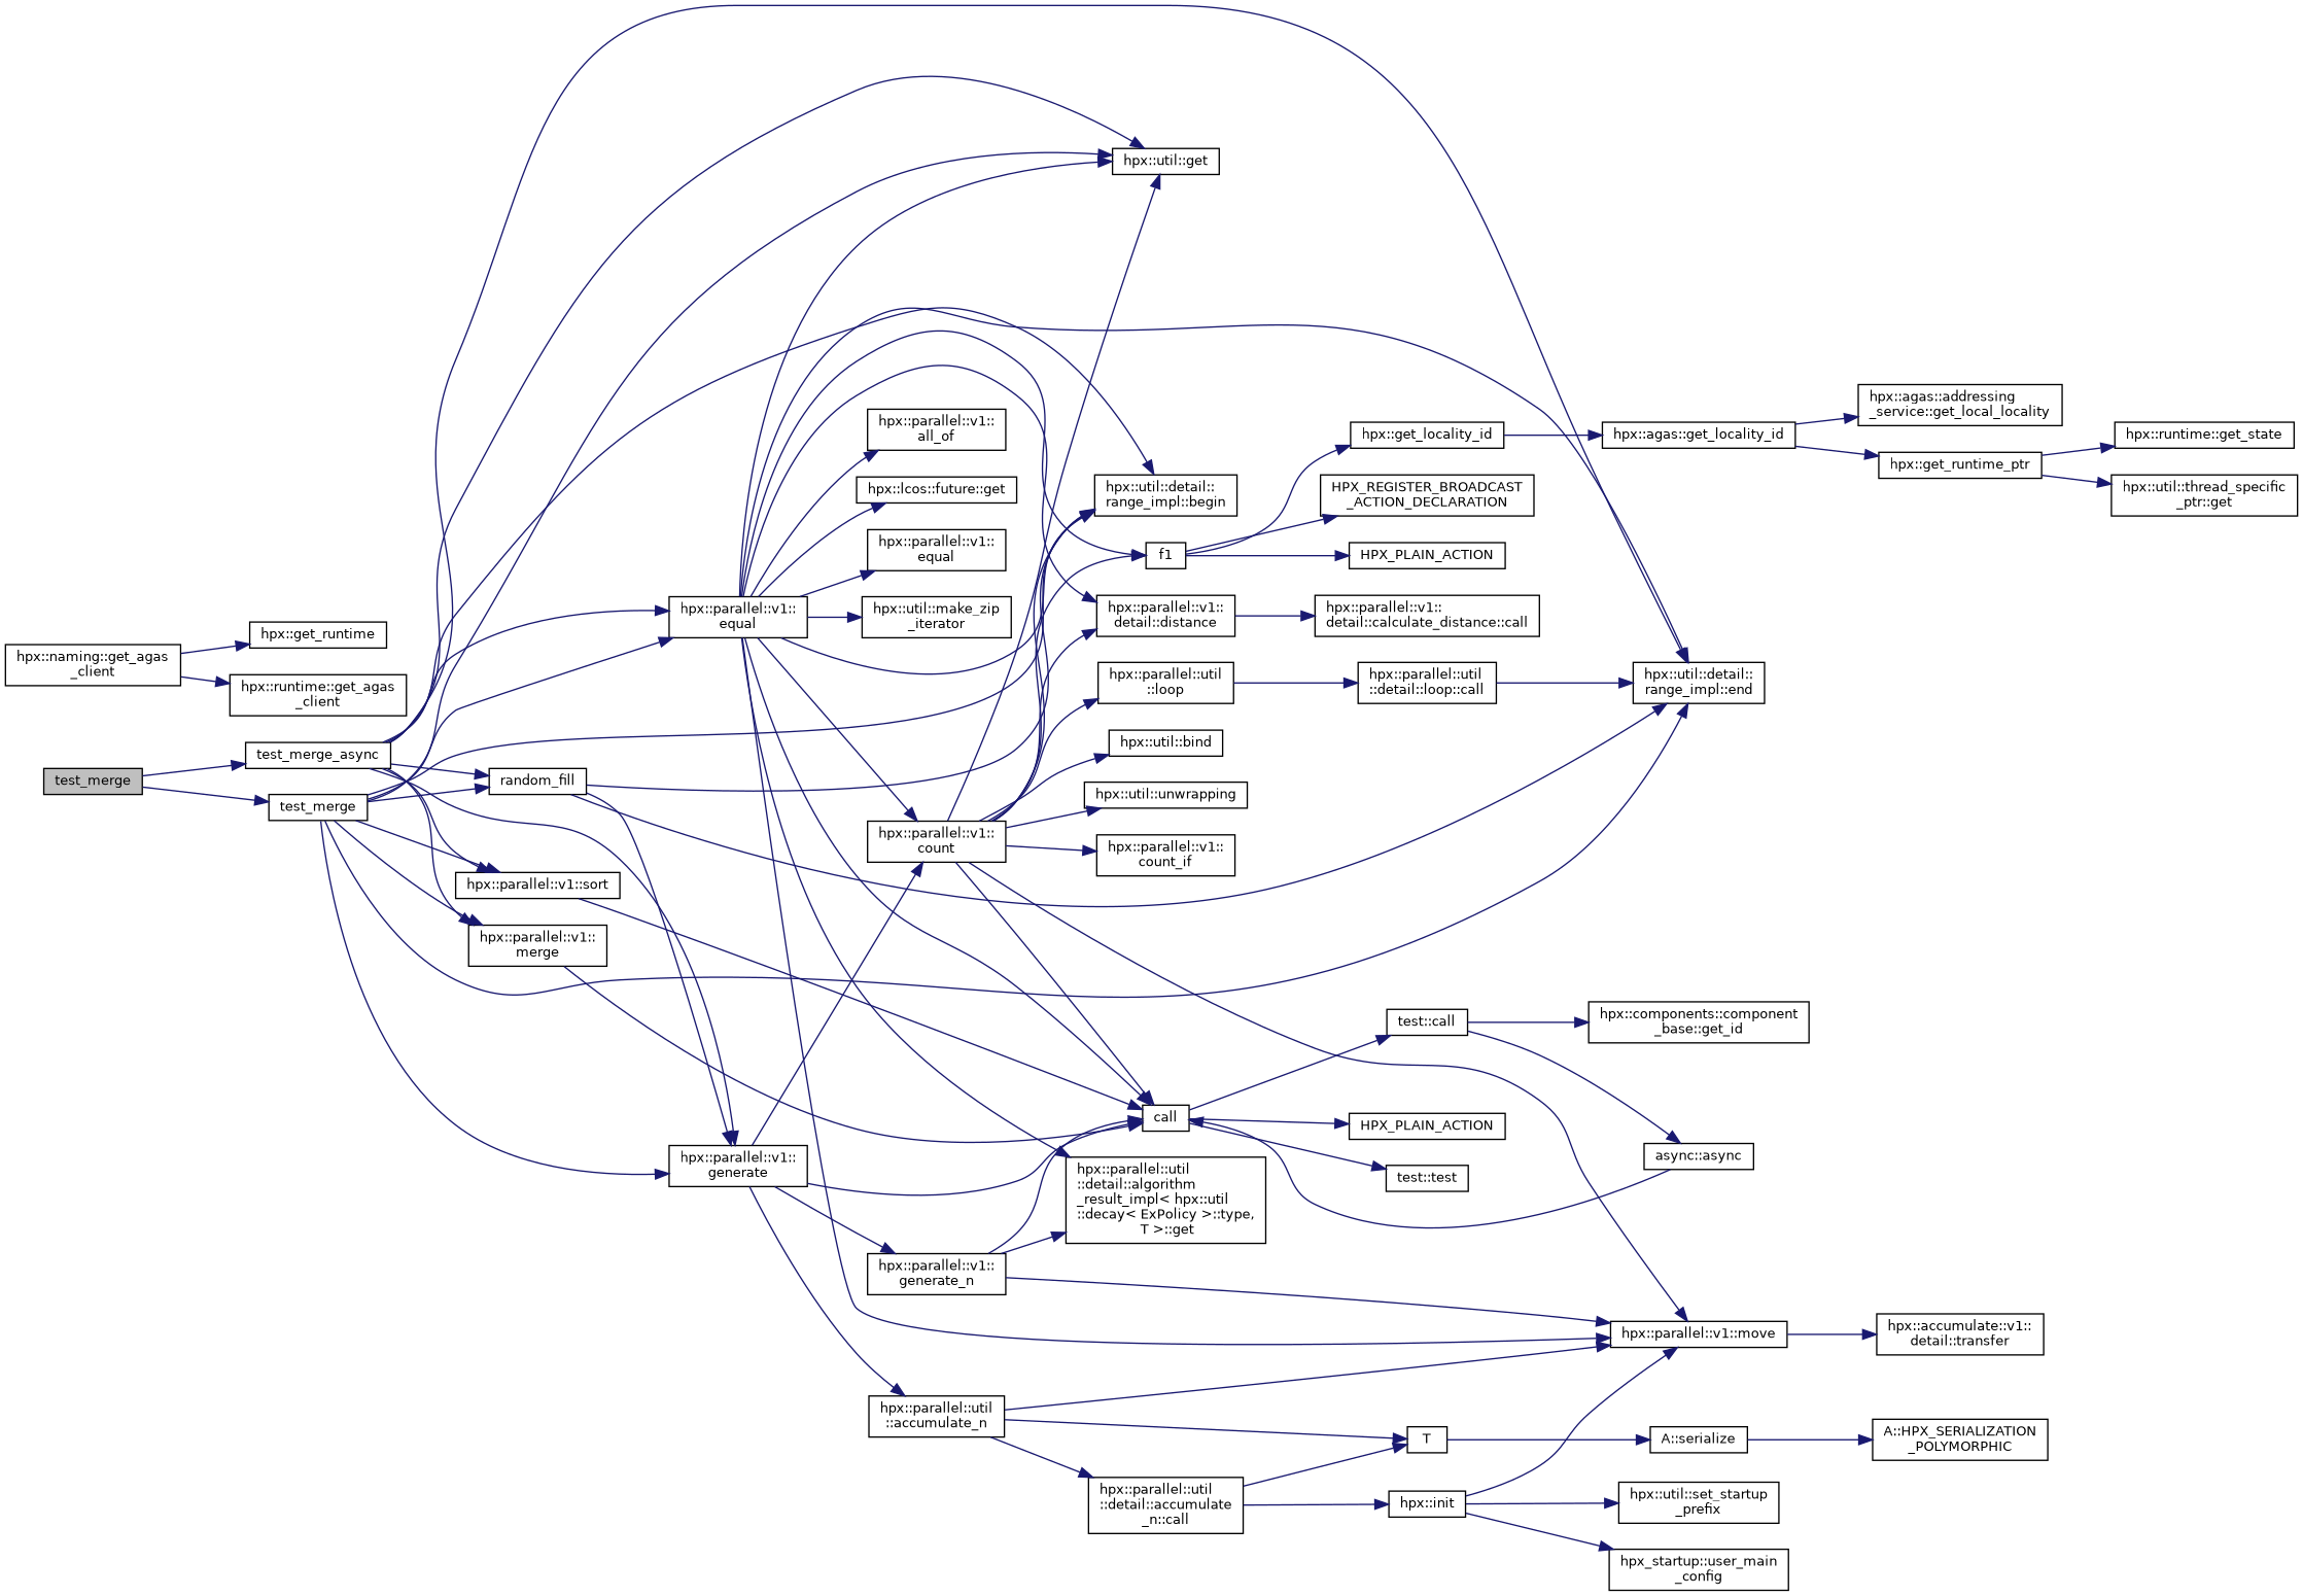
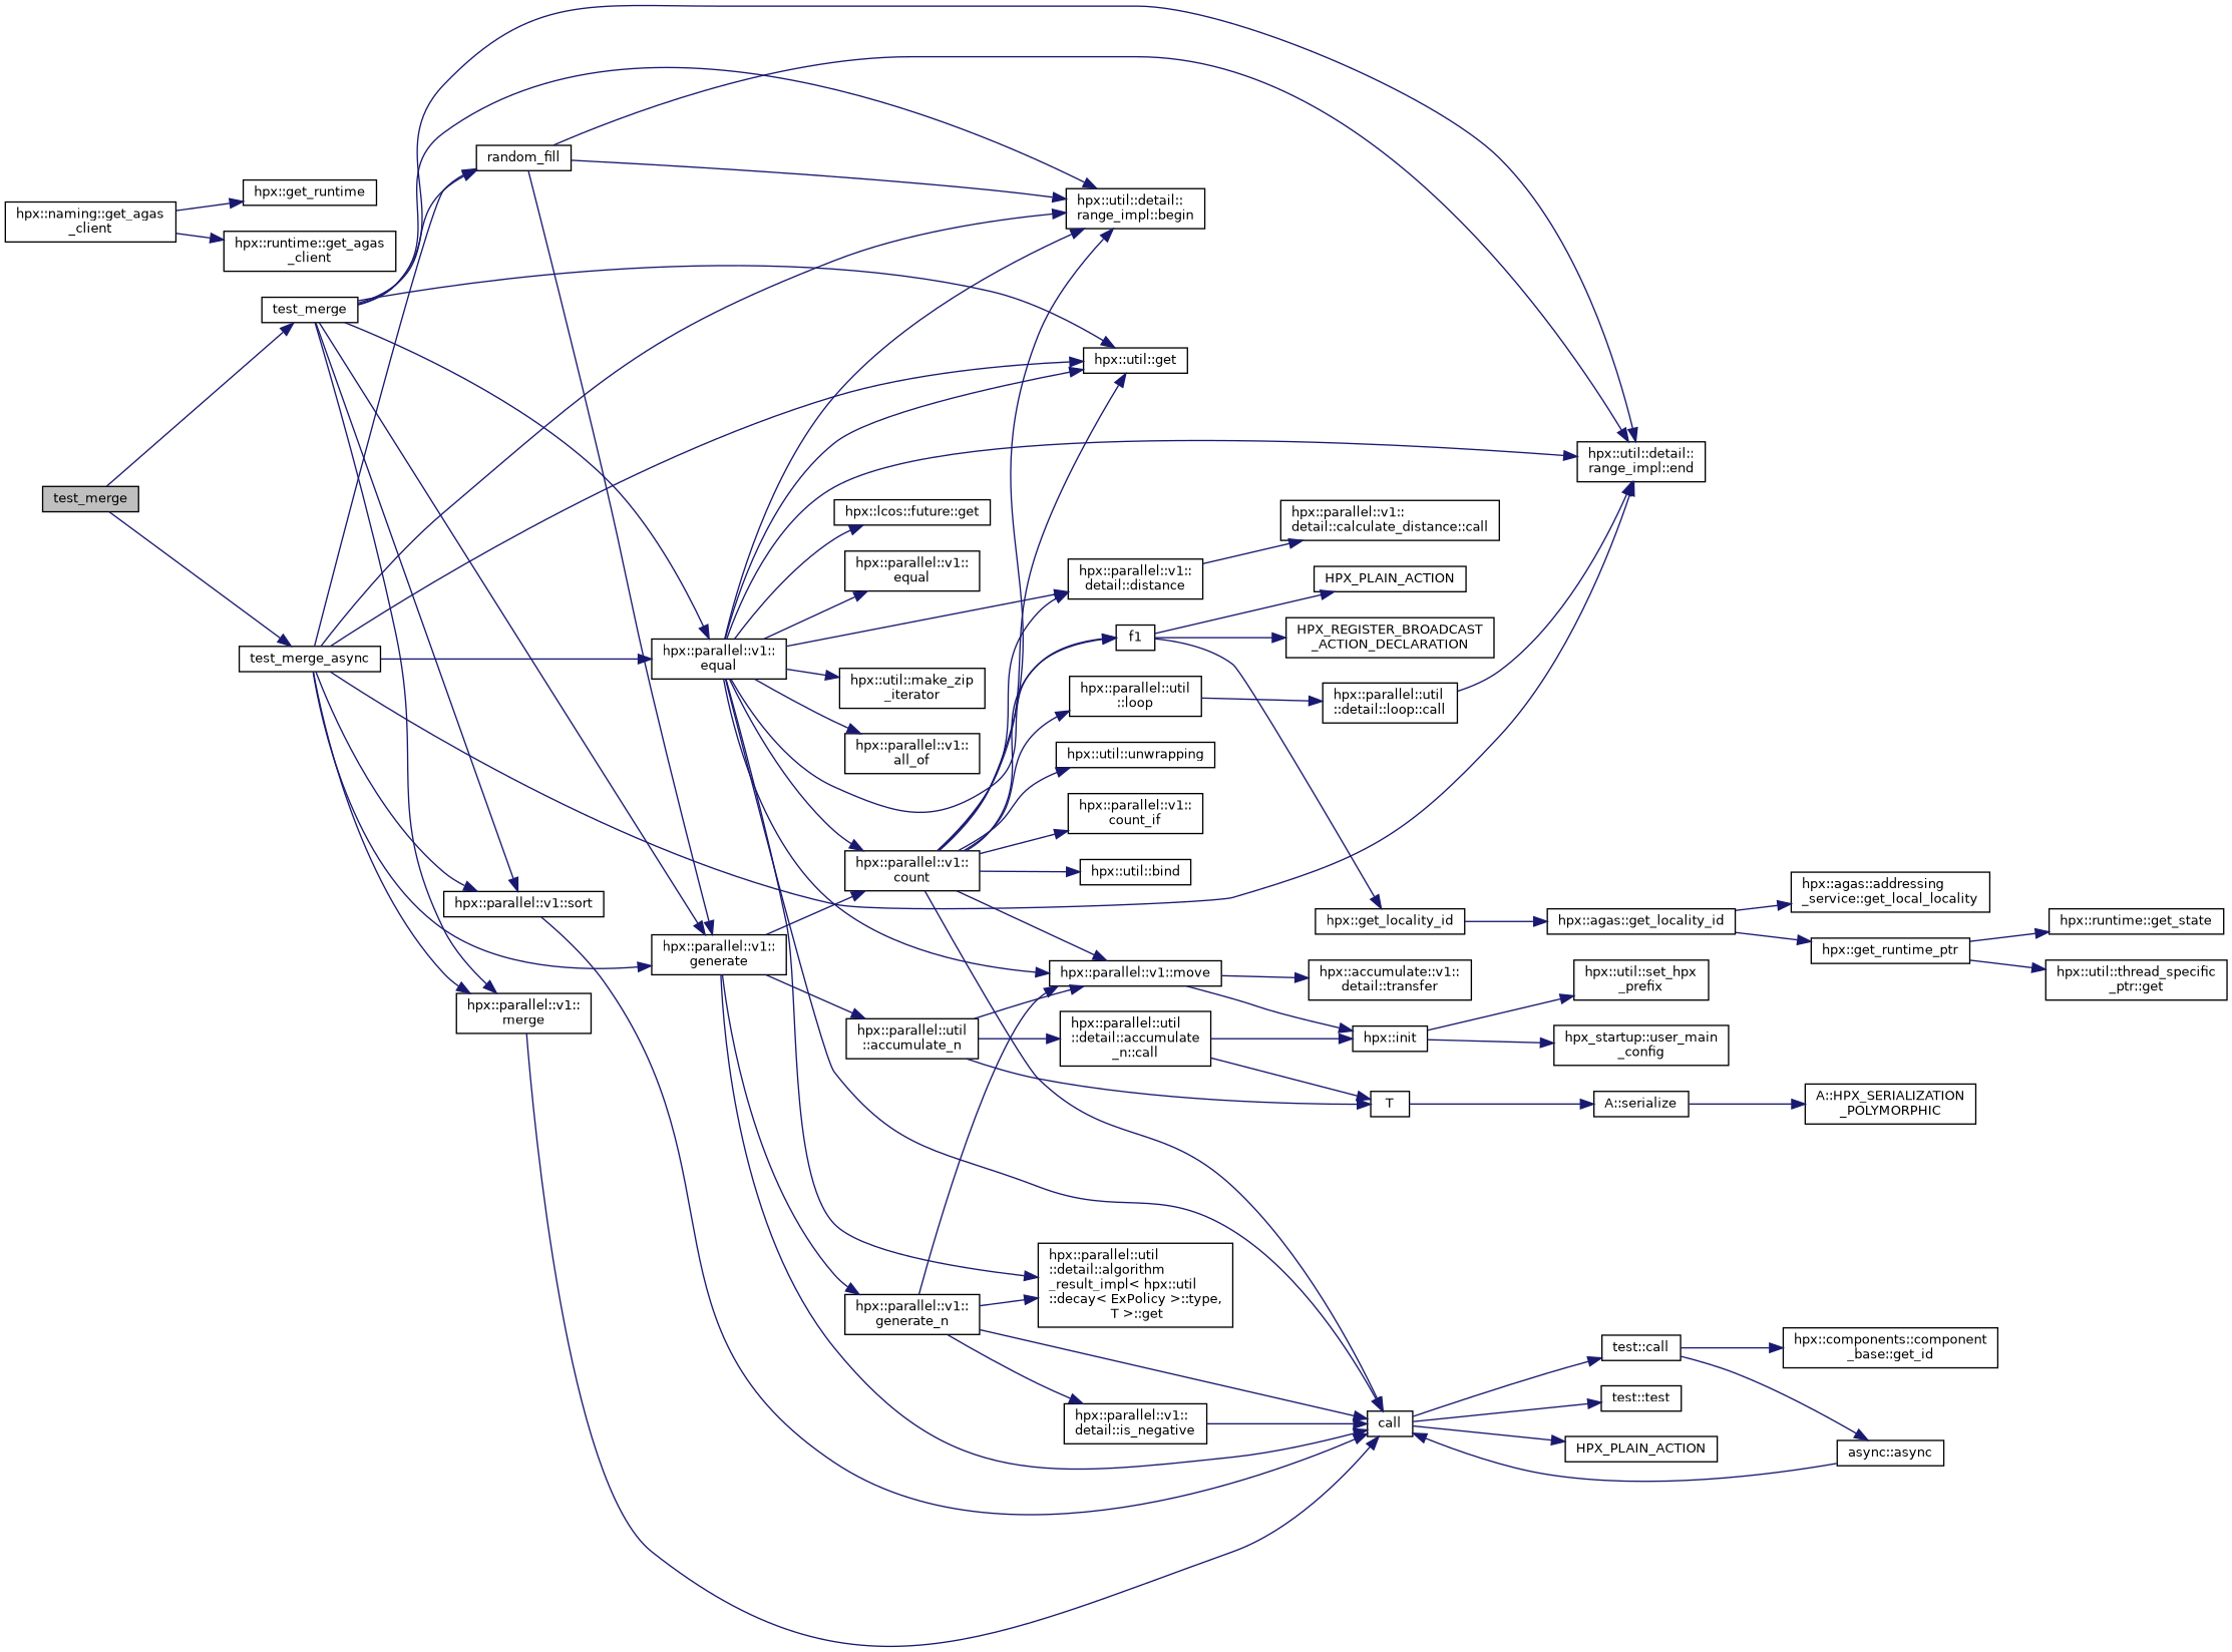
  digraph {
    rankdir=LR
    node [color=black fillcolor=white fontname=Helvetica fontsize=10 shape=record style=filled]
    edge [color=midnightblue fontname=Helvetica fontsize=10 labelfontname=Helvetica labelfontsize=10 style=solid]
    n1 [fillcolor=grey75 fontcolor=black height=0.2 label=test_merge width=0.4]
    n2 [height=0.2 label=test_merge width=0.4]
    n3 [height=0.2 label=test_merge_async width=0.4]
    n4 [height=0.2 label="hpx::util::get" width=0.4]
    n5 [height=0.2 label="hpx::parallel::v1::\lgenerate" width=0.4]
    n6 [height=0.2 label="hpx::util::detail::\lrange_impl::end" width=0.4]
    n7 [height=0.2 label="hpx::util::detail::\lrange_impl::begin" width=0.4]
    n8 [height=0.2 label=random_fill width=0.4]
    n9 [height=0.2 label="hpx::parallel::v1::sort" width=0.4]
    n10 [height=0.2 label="hpx::parallel::v1::\lmerge" width=0.4]
    n11 [height=0.2 label="hpx::parallel::v1::\lequal" width=0.4]
    n12 [height=0.2 label="hpx::parallel::v1::\lgenerate_n" width=0.4]
    n13 [height=0.2 label=call width=0.4]
    n14 [height=0.2 label="hpx::parallel::v1::\lcount" width=0.4]
    n15 [height=0.2 label="hpx::parallel::util\l::accumulate_n" width=0.4]
    n16 [height=0.2 label="hpx::parallel::util\l::detail::algorithm\l_result_impl\< hpx::util\l::decay\< ExPolicy \>::type,\l T \>::get" width=0.4]
    n17 [height=0.2 label="hpx::parallel::v1::move" width=0.4]
    n18 [height=0.2 label=f1 width=0.4]
    n19 [height=0.2 label="hpx::parallel::v1::\ldetail::distance" width=0.4]
    n20 [height=0.2 label="hpx::parallel::v1::\lequal" width=0.4]
    n21 [height=0.2 label="hpx::util::make_zip\l_iterator" width=0.4]
    n22 [height=0.2 label="hpx::parallel::v1::\lall_of" width=0.4]
    n23 [height=0.2 label="hpx::lcos::future::get" width=0.4]
+   n24 [height=0.2 label="hpx::parallel::v1::\ldetail::is_negative" width=0.4]
    n25 [height=0.2 label="test::test" width=0.4]
    n26 [height=0.2 label=HPX_PLAIN_ACTION width=0.4]
    n27 [height=0.2 label="test::call" width=0.4]
    n28 [height=0.2 label="hpx::parallel::v1::\lcount_if" width=0.4]
    n29 [height=0.2 label="hpx::parallel::util\l::loop" width=0.4]
    n30 [height=0.2 label="hpx::util::bind" width=0.4]
    n31 [height=0.2 label="hpx::util::unwrapping" width=0.4]
    n32 [height=0.2 label="hpx::accumulate::v1::\ldetail::transfer" width=0.4]
    n33 [height=0.2 label="async::async" width=0.4]
    n34 [height=0.2 label="hpx::components::component\l_base::get_id" width=0.4]
    n35 [height=0.2 label="hpx::get_locality_id" width=0.4]
    n36 [height=0.2 label=HPX_PLAIN_ACTION width=0.4]
    n37 [height=0.2 label="HPX_REGISTER_BROADCAST\l_ACTION_DECLARATION" width=0.4]
    n38 [height=0.2 label="hpx::parallel::util\l::detail::loop::call" width=0.4]
    n39 [height=0.2 label="hpx::parallel::v1::\ldetail::calculate_distance::call" width=0.4]
    n40 [height=0.2 label="hpx::parallel::util\l::detail::accumulate\l_n::call" width=0.4]
    n41 [height=0.2 label=T width=0.4]
    n42 [height=0.2 label="hpx::agas::get_locality_id" width=0.4]
    n43 [height=0.2 label="hpx::get_runtime_ptr" width=0.4]
    n44 [height=0.2 label="hpx::agas::addressing\l_service::get_local_locality" width=0.4]
    n45 [height=0.2 label="hpx::runtime::get_state" width=0.4]
    n46 [height=0.2 label="hpx::util::thread_specific\l_ptr::get" width=0.4]
    n47 [height=0.2 label="hpx::naming::get_agas\l_client" width=0.4]
    n48 [height=0.2 label="hpx::get_runtime" width=0.4]
    n49 [height=0.2 label="hpx::runtime::get_agas\l_client" width=0.4]
    n50 [height=0.2 label="hpx::init" width=0.4]
    n51 [height=0.2 label="A::serialize" width=0.4]
-   n52 [height=0.2 label="hpx::util::set_startup\l_prefix" width=0.4]
+   n52 [height=0.2 label="hpx::util::set_hpx\l_prefix" width=0.4]
    n53 [height=0.2 label="hpx_startup::user_main\l_config" width=0.4]
    n54 [height=0.2 label="A::HPX_SERIALIZATION\l_POLYMORPHIC" width=0.4]
    n1 -> n2
    n1 -> n3
    n2 -> n4
    n2 -> n5
    n2 -> n6
    n2 -> n7
    n2 -> n8
    n2 -> n9
    n2 -> n10
    n2 -> n11
    n3 -> n4
    n3 -> n5
    n3 -> n6
    n3 -> n7
    n3 -> n8
    n3 -> n9
    n3 -> n10
    n3 -> n11
    n5 -> n12
    n5 -> n13
    n5 -> n14
    n5 -> n15
    n8 -> n5
    n8 -> n6
    n8 -> n7
    n9 -> n13
    n10 -> n13
    n11 -> n4
    n11 -> n6
    n11 -> n7
    n11 -> n13
    n11 -> n14
    n11 -> n16
    n11 -> n17
    n11 -> n18
    n11 -> n19
    n11 -> n20
    n11 -> n21
    n11 -> n22
    n11 -> n23
    n12 -> n13
    n12 -> n16
    n12 -> n17
+   n12 -> n24
    n13 -> n25
    n13 -> n26
    n13 -> n27
    n14 -> n4
    n14 -> n7
    n14 -> n13
    n14 -> n17
    n14 -> n18
    n14 -> n19
    n14 -> n28
    n14 -> n29
    n14 -> n30
    n14 -> n31
    n15 -> n17
    n15 -> n40
    n15 -> n41
    n17 -> n32
    n18 -> n35
    n18 -> n36
    n18 -> n37
    n19 -> n39
+   n24 -> n13
    n27 -> n33
    n27 -> n34
    n29 -> n38
    n33 -> n13
    n35 -> n42
    n38 -> n6
    n40 -> n41
    n40 -> n50
    n41 -> n51
    n42 -> n43
    n42 -> n44
    n43 -> n45
    n43 -> n46
    n47 -> n48
    n47 -> n49
-   n50 -> n17
+   n17 -> n50
    n50 -> n52
    n50 -> n53
    n51 -> n54
  }
